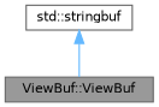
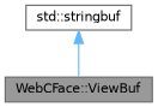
  digraph {
    node [color=gray40 fontname=Helvetica fontsize=10 shape=box style=filled]
-   n1 [fillcolor=grey60 fontcolor=black height=0.2 label="ViewBuf::ViewBuf" width=0.4]
+   n1 [fillcolor=grey60 fontcolor=black height=0.2 label="WebCFace::ViewBuf" width=0.4]
    n2 [fillcolor=white height=0.2 label="std::stringbuf" width=0.4]
    n2 -> n1 [color=steelblue1 dir=back fontname=Helvetica fontsize=10 labelfontname=Helvetica labelfontsize=10 style=solid]
  }
